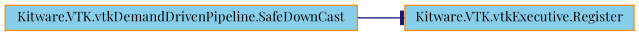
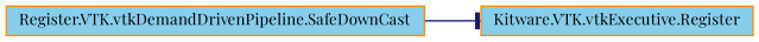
  digraph {
    rankdir=LR
    fontname="Playfair Display"
    node [color=darkorange fillcolor=skyblue fontname="Playfair Display" fontsize=10 shape=box style=filled]
-   n1 [fontcolor=black height=0.2 label="Kitware.VTK.vtkDemandDrivenPipeline.SafeDownCast" width=0.4]
+   n1 [fontcolor=black height=0.2 label="Register.VTK.vtkDemandDrivenPipeline.SafeDownCast" width=0.4]
    n2 [height=0.2 label="Kitware.VTK.vtkExecutive.Register" width=0.4]
    n1 -> n2 [color=midnightblue fontname="Playfair Display" fontsize=10 labelfontname=FreeSans labelfontsize=10 style=solid arrowhead=tee]
  }
